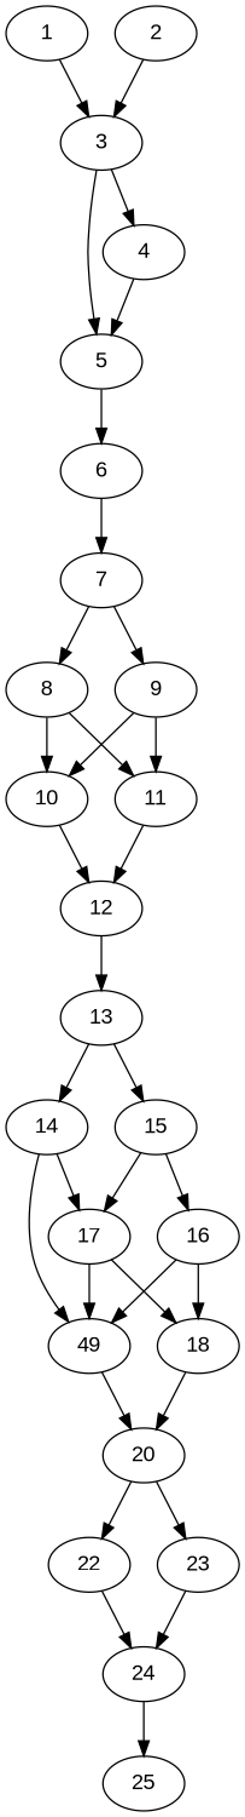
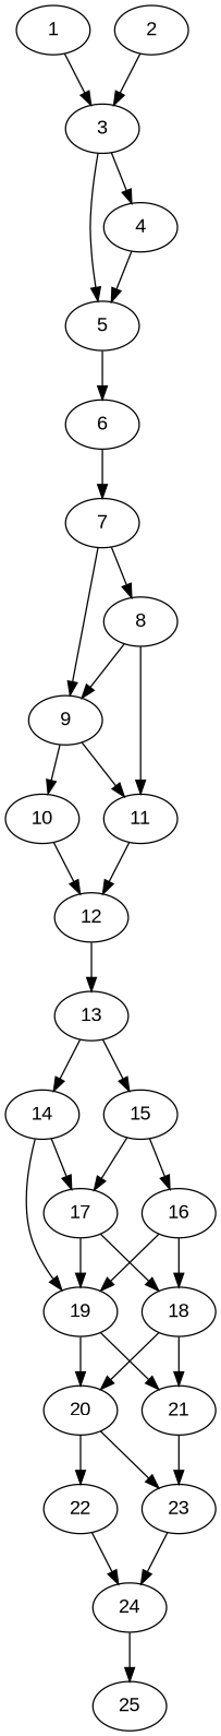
  digraph {
    fontname="Liberation Sans"
    node [alpha=0.15 fontname="Liberation Sans"]
    edge [fontname="Liberation Sans"]
    1 [alpha=0.13 expect_size=19094528]
    3 [expect_size=13106176]
    4 [expect_size=29914112]
    5 [alpha=0.03 expect_size=14460928]
    6 [alpha=0.03 expect_size=38117376]
    2 [alpha=0.14 expect_size=23431168]
    7 [alpha=0.20 expect_size=49241088]
    8 [alpha=0.05 expect_size=41241600]
    9 [alpha=0.18 expect_size=39157760]
    10 [alpha=0.01 expect_size=21071872]
    11 [alpha=0.17 expect_size=45528064]
    12 [alpha=0.18 expect_size=29402112]
    13 [alpha=0.07 expect_size=15801344]
    14 [alpha=0.17 expect_size=50667520]
    15 [alpha=0.17 expect_size=39464960]
    17 [alpha=0.07 expect_size=6760448]
-   19 [alpha=0.03 expect_size=18162688 label=49]
+   19 [alpha=0.03 expect_size=18162688]
    16 [alpha=0.19 expect_size=46897152]
    18 [alpha=0.19 expect_size=6154240]
    20 [alpha=0.00 expect_size=12307456]
+   21 [alpha=0.04 expect_size=14517248]
    22 [expect_size=6862848]
    23 [alpha=0.10 expect_size=49418240]
    24 [expect_size=17784832]
    25 [alpha=0.04 expect_size=10720256]
    1 -> 3
    3 -> 4
    3 -> 5
    4 -> 5
    5 -> 6
    6 -> 7
    2 -> 3
    7 -> 8
    7 -> 9
-   8 -> 10
+   8 -> 9
    8 -> 11
    9 -> 10
    9 -> 11
    10 -> 12
    11 -> 12
    12 -> 13
    13 -> 14
    13 -> 15
    14 -> 17
    14 -> 19
    15 -> 17
    15 -> 16
    17 -> 19
    17 -> 18
    19 -> 20
+   19 -> 21
    16 -> 19
    16 -> 18
    18 -> 20
+   18 -> 21
    20 -> 22
    20 -> 23
+   21 -> 23
    22 -> 24
    23 -> 24
    24 -> 25
  }
